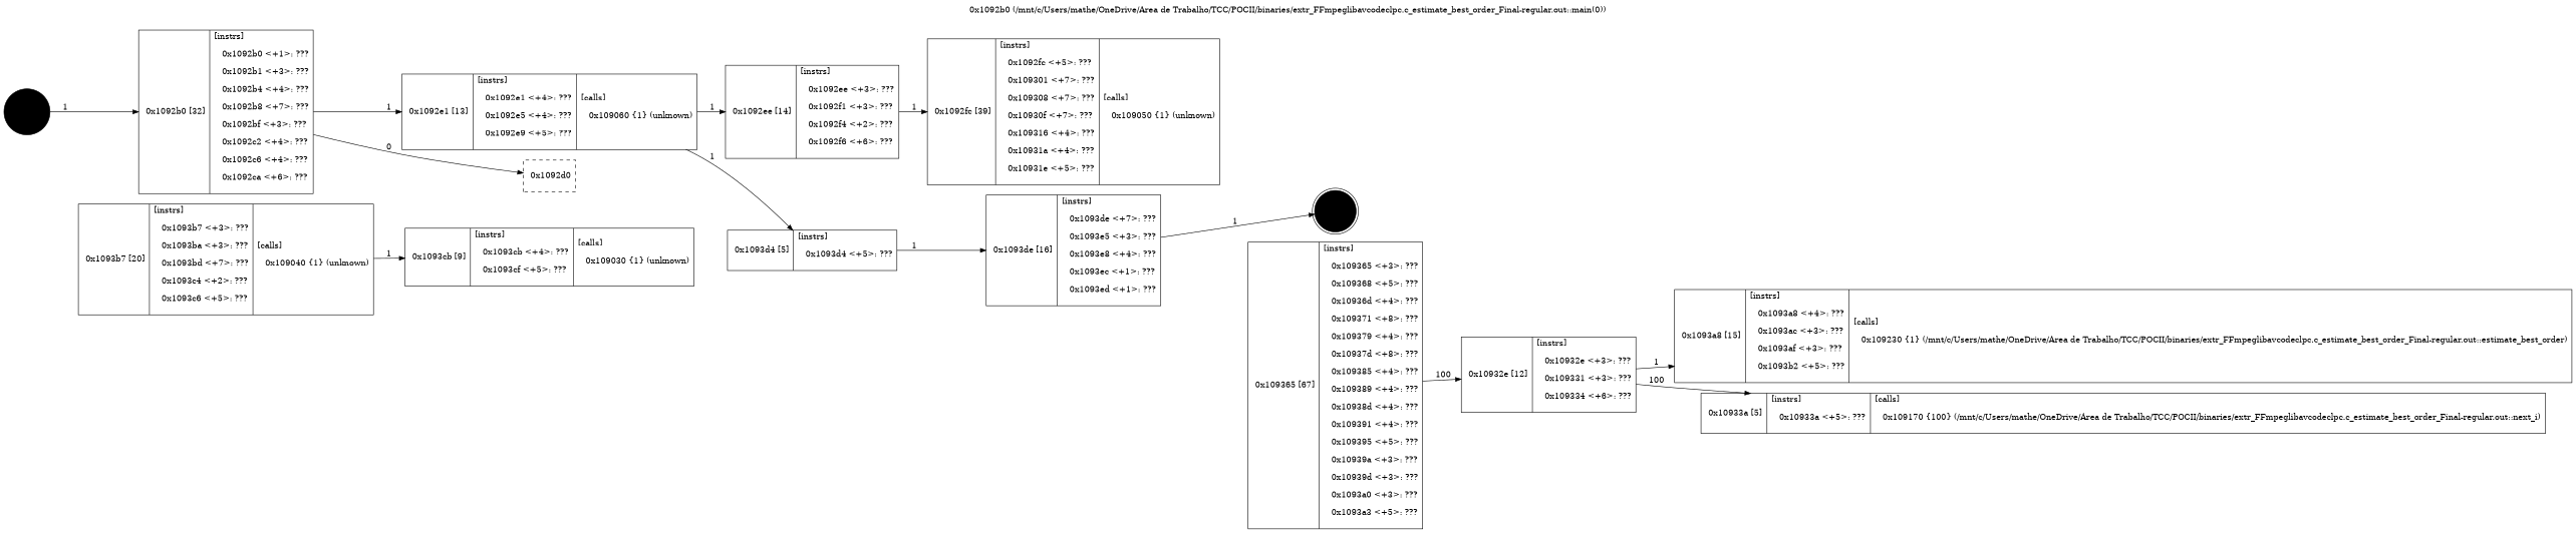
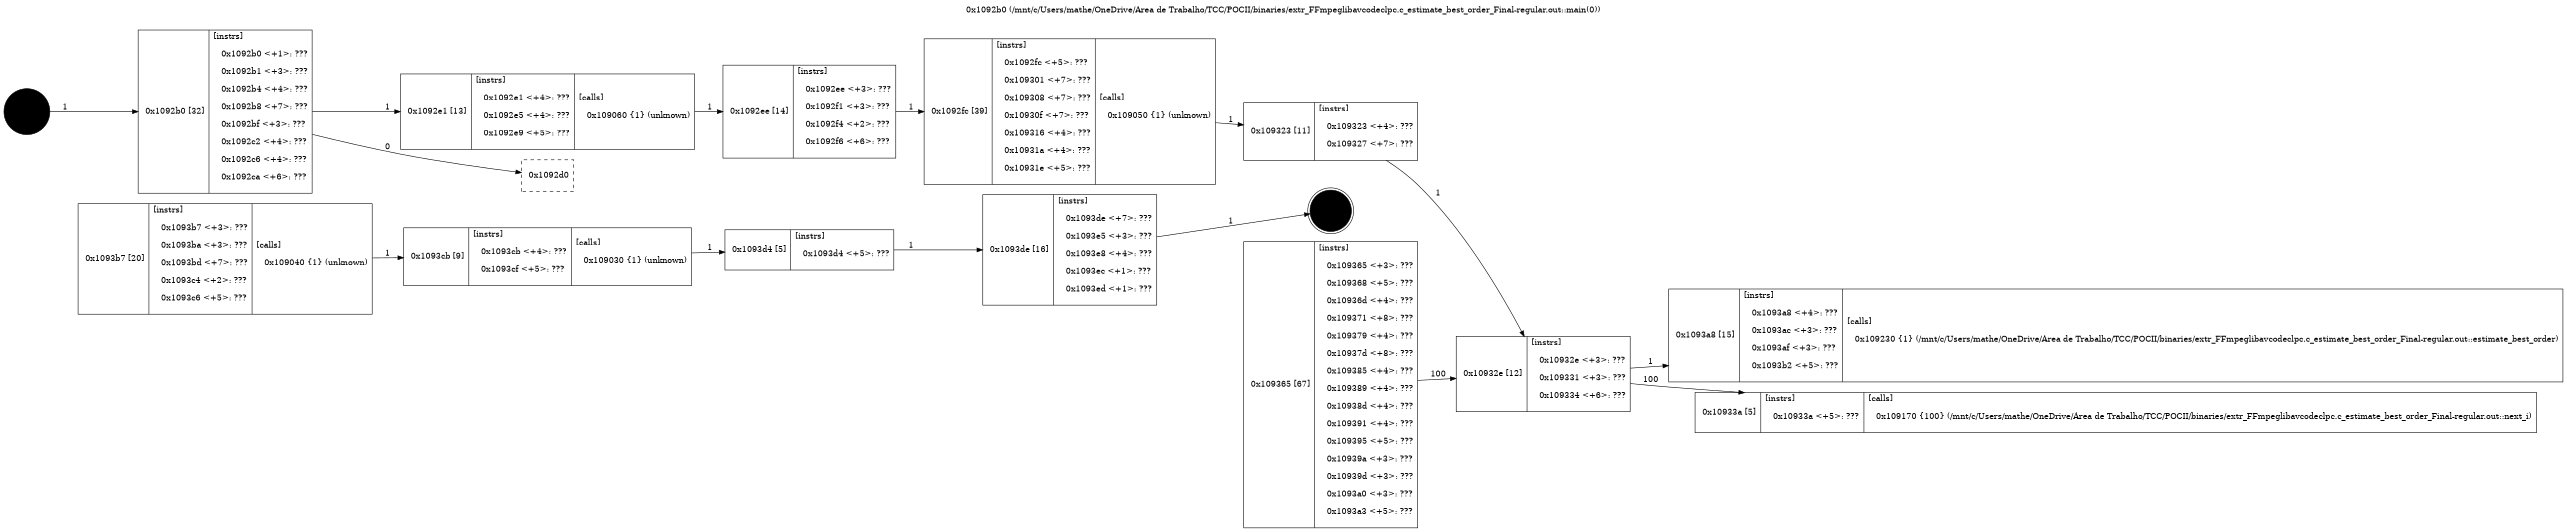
  digraph {
    label="0x1092b0 (/mnt/c/Users/mathe/OneDrive/Área de Trabalho/TCC/POCII/binaries/extr_FFmpeglibavcodeclpc.c_estimate_best_order_Final-regular.out::main(0))"
    labelloc=t
    rankdir=LR
    node [shape=record]
    Entry [fillcolor=black height=0.3 shape=circle style=filled width=0.3]
    n2 [label="{\n     0x1092b0 [32]\l\n     | [instrs]\l\n     &nbsp;&nbsp;0x1092b0 \<+1\>: ???\l\n     &nbsp;&nbsp;0x1092b1 \<+3\>: ???\l\n     &nbsp;&nbsp;0x1092b4 \<+4\>: ???\l\n     &nbsp;&nbsp;0x1092b8 \<+7\>: ???\l\n     &nbsp;&nbsp;0x1092bf \<+3\>: ???\l\n     &nbsp;&nbsp;0x1092c2 \<+4\>: ???\l\n     &nbsp;&nbsp;0x1092c6 \<+4\>: ???\l\n     &nbsp;&nbsp;0x1092ca \<+6\>: ???\l\n  }"]
    n3 [label="{\n     0x1092e1 [13]\l\n     | [instrs]\l\n     &nbsp;&nbsp;0x1092e1 \<+4\>: ???\l\n     &nbsp;&nbsp;0x1092e5 \<+4\>: ???\l\n     &nbsp;&nbsp;0x1092e9 \<+5\>: ???\l\n     | [calls]\l\n     &nbsp;&nbsp;0x109060 \{1\} (unknown)\l\n  }"]
    n4 [label="{\n     0x1092d0\l\n  }" style=dashed]
    n5 [label="{\n     0x1092ee [14]\l\n     | [instrs]\l\n     &nbsp;&nbsp;0x1092ee \<+3\>: ???\l\n     &nbsp;&nbsp;0x1092f1 \<+3\>: ???\l\n     &nbsp;&nbsp;0x1092f4 \<+2\>: ???\l\n     &nbsp;&nbsp;0x1092f6 \<+6\>: ???\l\n  }"]
    n6 [label="{\n     0x1092fc [39]\l\n     | [instrs]\l\n     &nbsp;&nbsp;0x1092fc \<+5\>: ???\l\n     &nbsp;&nbsp;0x109301 \<+7\>: ???\l\n     &nbsp;&nbsp;0x109308 \<+7\>: ???\l\n     &nbsp;&nbsp;0x10930f \<+7\>: ???\l\n     &nbsp;&nbsp;0x109316 \<+4\>: ???\l\n     &nbsp;&nbsp;0x10931a \<+4\>: ???\l\n     &nbsp;&nbsp;0x10931e \<+5\>: ???\l\n     | [calls]\l\n     &nbsp;&nbsp;0x109050 \{1\} (unknown)\l\n  }"]
+   n7 [label="{\n     0x109323 [11]\l\n     | [instrs]\l\n     &nbsp;&nbsp;0x109323 \<+4\>: ???\l\n     &nbsp;&nbsp;0x109327 \<+7\>: ???\l\n  }"]
    n8 [label="{\n     0x10932e [12]\l\n     | [instrs]\l\n     &nbsp;&nbsp;0x10932e \<+3\>: ???\l\n     &nbsp;&nbsp;0x109331 \<+3\>: ???\l\n     &nbsp;&nbsp;0x109334 \<+6\>: ???\l\n  }"]
    Exit [fillcolor=black height=0.3 peripheries=2 shape=circle style=filled width=0.3]
    n10 [label="{\n     0x1093a8 [15]\l\n     | [instrs]\l\n     &nbsp;&nbsp;0x1093a8 \<+4\>: ???\l\n     &nbsp;&nbsp;0x1093ac \<+3\>: ???\l\n     &nbsp;&nbsp;0x1093af \<+3\>: ???\l\n     &nbsp;&nbsp;0x1093b2 \<+5\>: ???\l\n     | [calls]\l\n     &nbsp;&nbsp;0x109230 \{1\} (/mnt/c/Users/mathe/OneDrive/Área de Trabalho/TCC/POCII/binaries/extr_FFmpeglibavcodeclpc.c_estimate_best_order_Final-regular.out::estimate_best_order)\l\n  }"]
    n11 [label="{\n     0x10933a [5]\l\n     | [instrs]\l\n     &nbsp;&nbsp;0x10933a \<+5\>: ???\l\n     | [calls]\l\n     &nbsp;&nbsp;0x109170 \{100\} (/mnt/c/Users/mathe/OneDrive/Área de Trabalho/TCC/POCII/binaries/extr_FFmpeglibavcodeclpc.c_estimate_best_order_Final-regular.out::next_i)\l\n  }"]
    n12 [label="{\n     0x1093b7 [20]\l\n     | [instrs]\l\n     &nbsp;&nbsp;0x1093b7 \<+3\>: ???\l\n     &nbsp;&nbsp;0x1093ba \<+3\>: ???\l\n     &nbsp;&nbsp;0x1093bd \<+7\>: ???\l\n     &nbsp;&nbsp;0x1093c4 \<+2\>: ???\l\n     &nbsp;&nbsp;0x1093c6 \<+5\>: ???\l\n     | [calls]\l\n     &nbsp;&nbsp;0x109040 \{1\} (unknown)\l\n  }"]
    n13 [label="{\n     0x1093cb [9]\l\n     | [instrs]\l\n     &nbsp;&nbsp;0x1093cb \<+4\>: ???\l\n     &nbsp;&nbsp;0x1093cf \<+5\>: ???\l\n     | [calls]\l\n     &nbsp;&nbsp;0x109030 \{1\} (unknown)\l\n  }"]
    n14 [label="{\n     0x109365 [67]\l\n     | [instrs]\l\n     &nbsp;&nbsp;0x109365 \<+3\>: ???\l\n     &nbsp;&nbsp;0x109368 \<+5\>: ???\l\n     &nbsp;&nbsp;0x10936d \<+4\>: ???\l\n     &nbsp;&nbsp;0x109371 \<+8\>: ???\l\n     &nbsp;&nbsp;0x109379 \<+4\>: ???\l\n     &nbsp;&nbsp;0x10937d \<+8\>: ???\l\n     &nbsp;&nbsp;0x109385 \<+4\>: ???\l\n     &nbsp;&nbsp;0x109389 \<+4\>: ???\l\n     &nbsp;&nbsp;0x10938d \<+4\>: ???\l\n     &nbsp;&nbsp;0x109391 \<+4\>: ???\l\n     &nbsp;&nbsp;0x109395 \<+5\>: ???\l\n     &nbsp;&nbsp;0x10939a \<+3\>: ???\l\n     &nbsp;&nbsp;0x10939d \<+3\>: ???\l\n     &nbsp;&nbsp;0x1093a0 \<+3\>: ???\l\n     &nbsp;&nbsp;0x1093a3 \<+5\>: ???\l\n  }"]
    n15 [label="{\n     0x1093d4 [5]\l\n     | [instrs]\l\n     &nbsp;&nbsp;0x1093d4 \<+5\>: ???\l\n  }"]
    n16 [label="{\n     0x1093de [16]\l\n     | [instrs]\l\n     &nbsp;&nbsp;0x1093de \<+7\>: ???\l\n     &nbsp;&nbsp;0x1093e5 \<+3\>: ???\l\n     &nbsp;&nbsp;0x1093e8 \<+4\>: ???\l\n     &nbsp;&nbsp;0x1093ec \<+1\>: ???\l\n     &nbsp;&nbsp;0x1093ed \<+1\>: ???\l\n  }"]
    Entry -> n2 [label=" 1"]
    n2 -> n3 [label=" 1"]
    n2 -> n4 [label=" 0"]
    n3 -> n5 [label=" 1"]
    n5 -> n6 [label=" 1"]
+   n6 -> n7 [label=" 1"]
+   n7 -> n8 [label=" 1"]
    n8 -> n10 [label=" 1"]
    n8 -> n11 [label=" 100"]
    n12 -> n13 [label=" 1"]
-   n3 -> n15 [label=" 1"]
+   n13 -> n15 [label=" 1"]
    n14 -> n8 [label=" 100"]
    n15 -> n16 [label=" 1"]
    n16 -> Exit [label=" 1"]
  }
